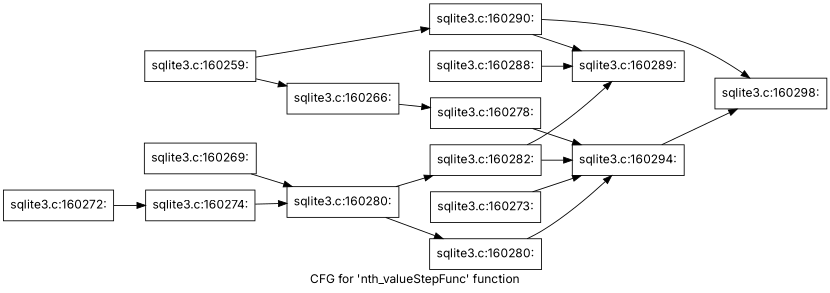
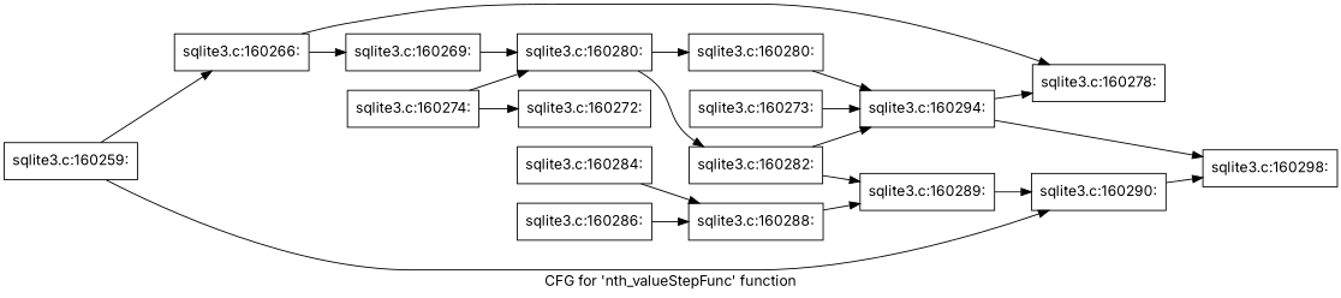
  digraph {
    fontname=Inter
    label="CFG for 'nth_valueStepFunc' function"
    rankdir=LR
    node [fontname=Inter shape=record]
    edge [fontname=Inter]
    n1 [label="{sqlite3.c:160259:}"]
    n2 [label="{sqlite3.c:160266:}"]
    n3 [label="{sqlite3.c:160290:}"]
    n4 [label="{sqlite3.c:160278:}"]
    n5 [label="{sqlite3.c:160269:}"]
    n6 [label="{sqlite3.c:160298:}"]
    n7 [label="{sqlite3.c:160294:}"]
    n8 [label="{sqlite3.c:160280:}"]
    n9 [label="{sqlite3.c:160272:}"]
    n10 [label="{sqlite3.c:160274:}"]
    n11 [label="{sqlite3.c:160280:}"]
    n12 [label="{sqlite3.c:160282:}"]
    n13 [label="{sqlite3.c:160273:}"]
    n14 [label="{sqlite3.c:160289:}"]
+   n15 [label="{sqlite3.c:160284:}"]
    n16 [label="{sqlite3.c:160288:}"]
+   n17 [label="{sqlite3.c:160286:}"]
    n1 -> n2
    n1 -> n3
    n2 -> n4
+   n2 -> n5
    n3 -> n6
-   n4 -> n7
+   n7 -> n4
    n5 -> n8
    n7 -> n6
    n8 -> n11
    n8 -> n12
-   n9 -> n10
+   n10 -> n9
    n10 -> n8
    n11 -> n7
    n12 -> n7
    n12 -> n14
    n13 -> n7
-   n3 -> n14
+   n14 -> n3
+   n15 -> n16
    n16 -> n14
+   n17 -> n16
  }
